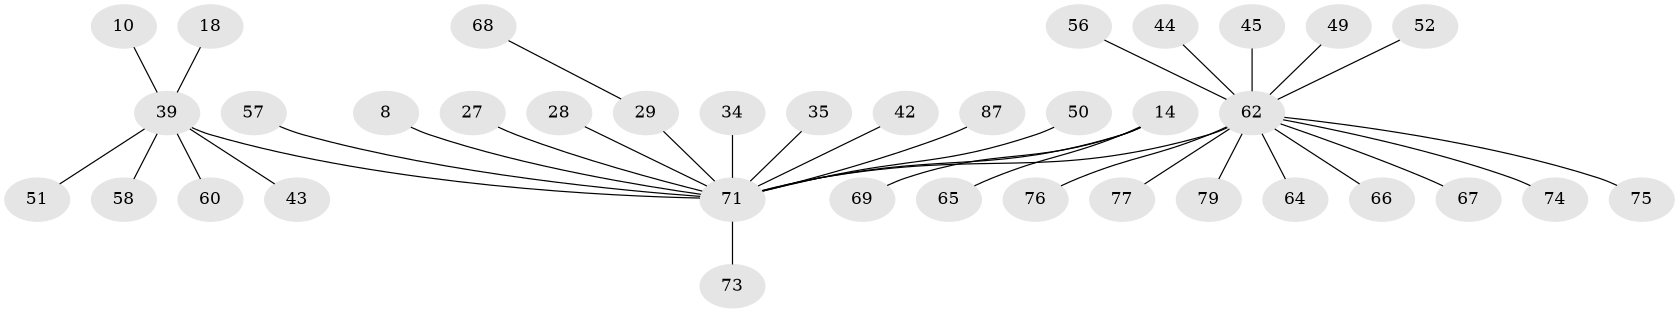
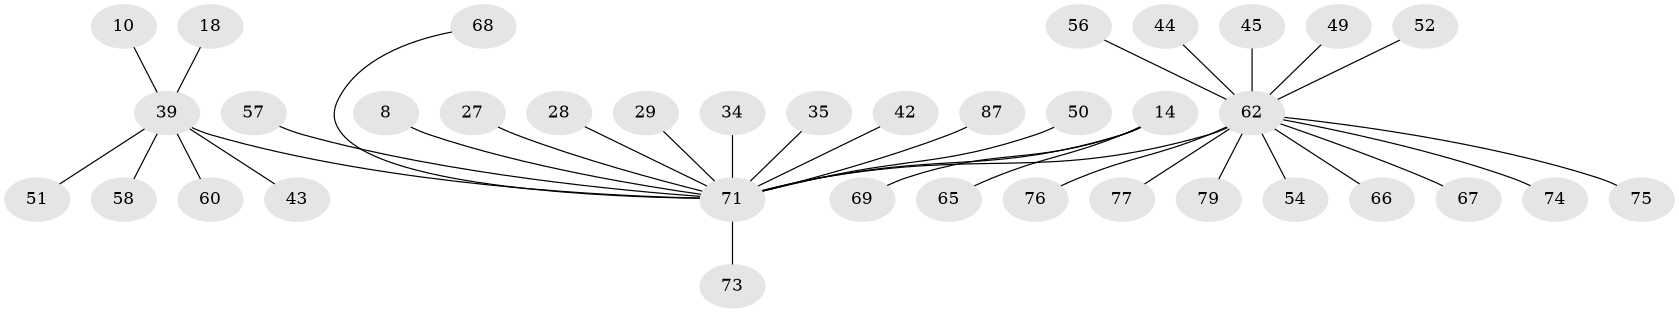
  graph {
    node [color=gray90 style=filled]
    71 [super="+5+12"]
    73 [super="+53"]
    8
    39 [super="+11+2"]
    43
    51
    58 [super="+24"]
    n8 [label=60]
    10
    14
    65
    69
    18
    27
    28
    29
    34
    35
    42
    62 [super="+19+16+60+32+15+21+30+31+33+38+40+41"]
-   64
+   64 [label=54]
    66
    67 [super="+48+54+55+63"]
    74
    75 [super="+72"]
    76
    77 [super="+59"]
    79
    44
    45 [super="+23"]
    n31 [label=87]
    49
    50
    52
    56
    57
    68
    71 -- 73
    8 -- 71
    39 -- 71 [weight=3]
    39 -- 43
    39 -- 51
    39 -- 58
    39 -- n8
    10 -- 39
    14 -- 71 [weight=2]
    14 -- 65
    14 -- 69
    18 -- 39
    27 -- 71
    28 -- 71
    29 -- 71
    34 -- 71
    35 -- 71
    42 -- 71
    62 -- 71 [weight=3]
    62 -- 64
    62 -- 66
    62 -- 67
    62 -- 74
    62 -- 75
    62 -- 76
    62 -- 77
    62 -- 79
    44 -- 62
    45 -- 62
    n31 -- 71
    49 -- 62
    50 -- 71
    52 -- 62
    56 -- 62
    57 -- 71
-   68 -- 29
+   68 -- 71
  }
